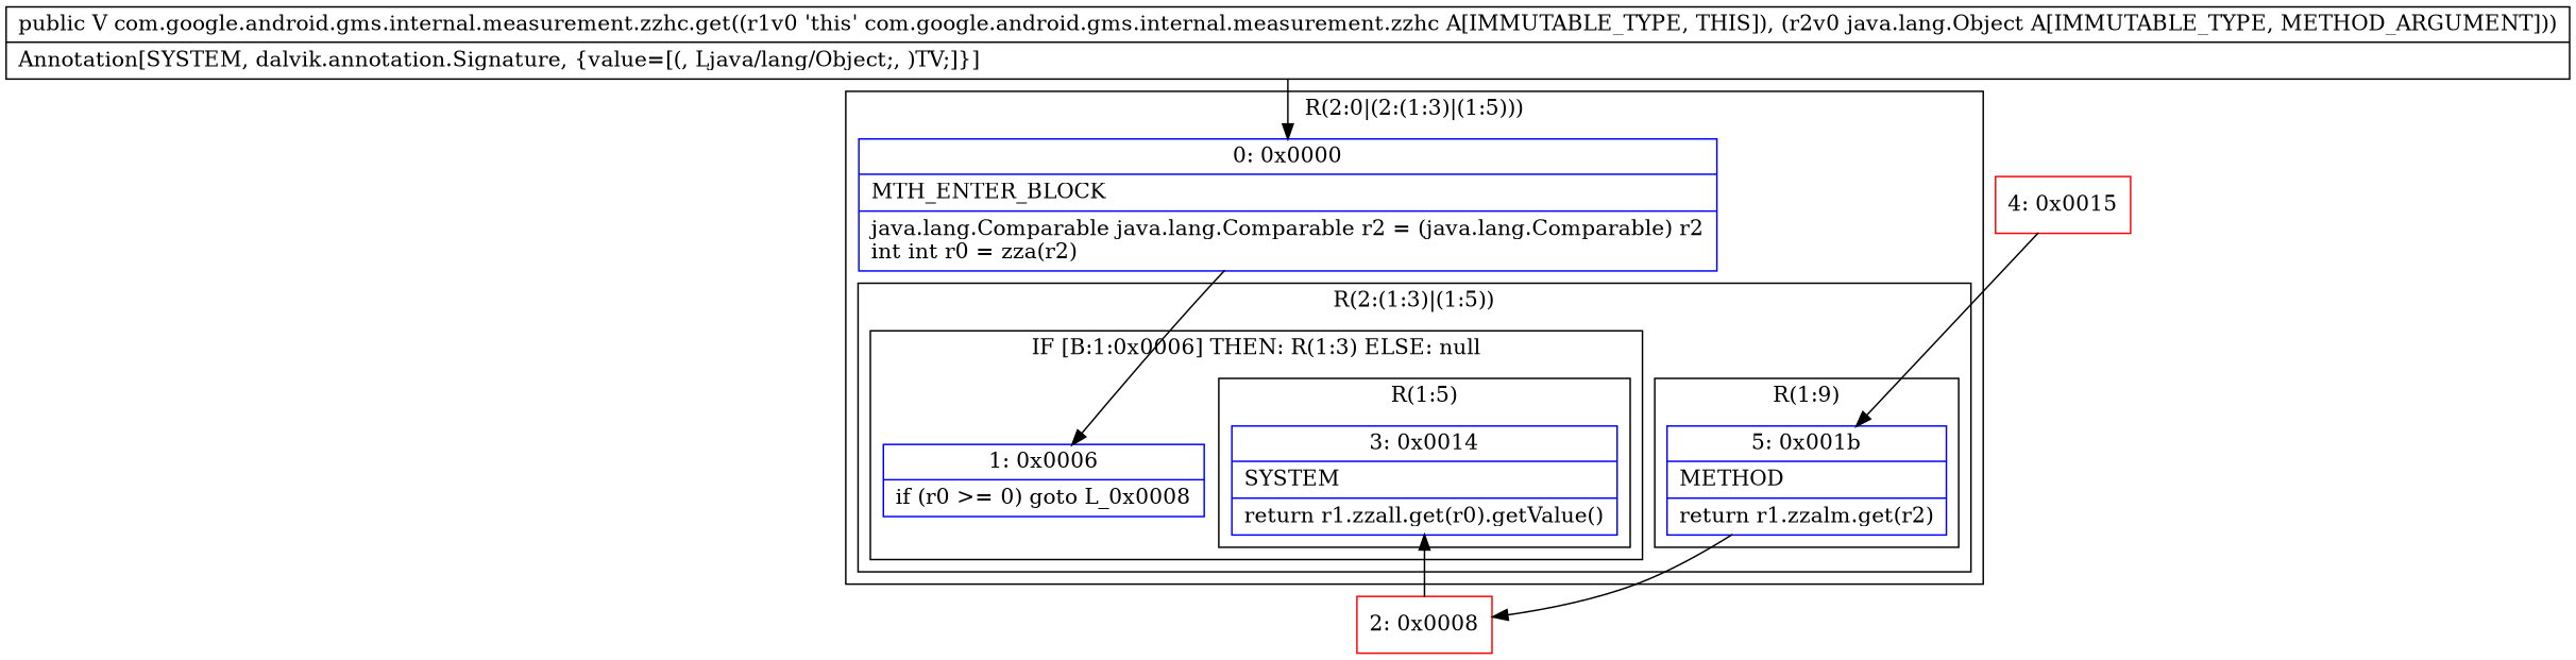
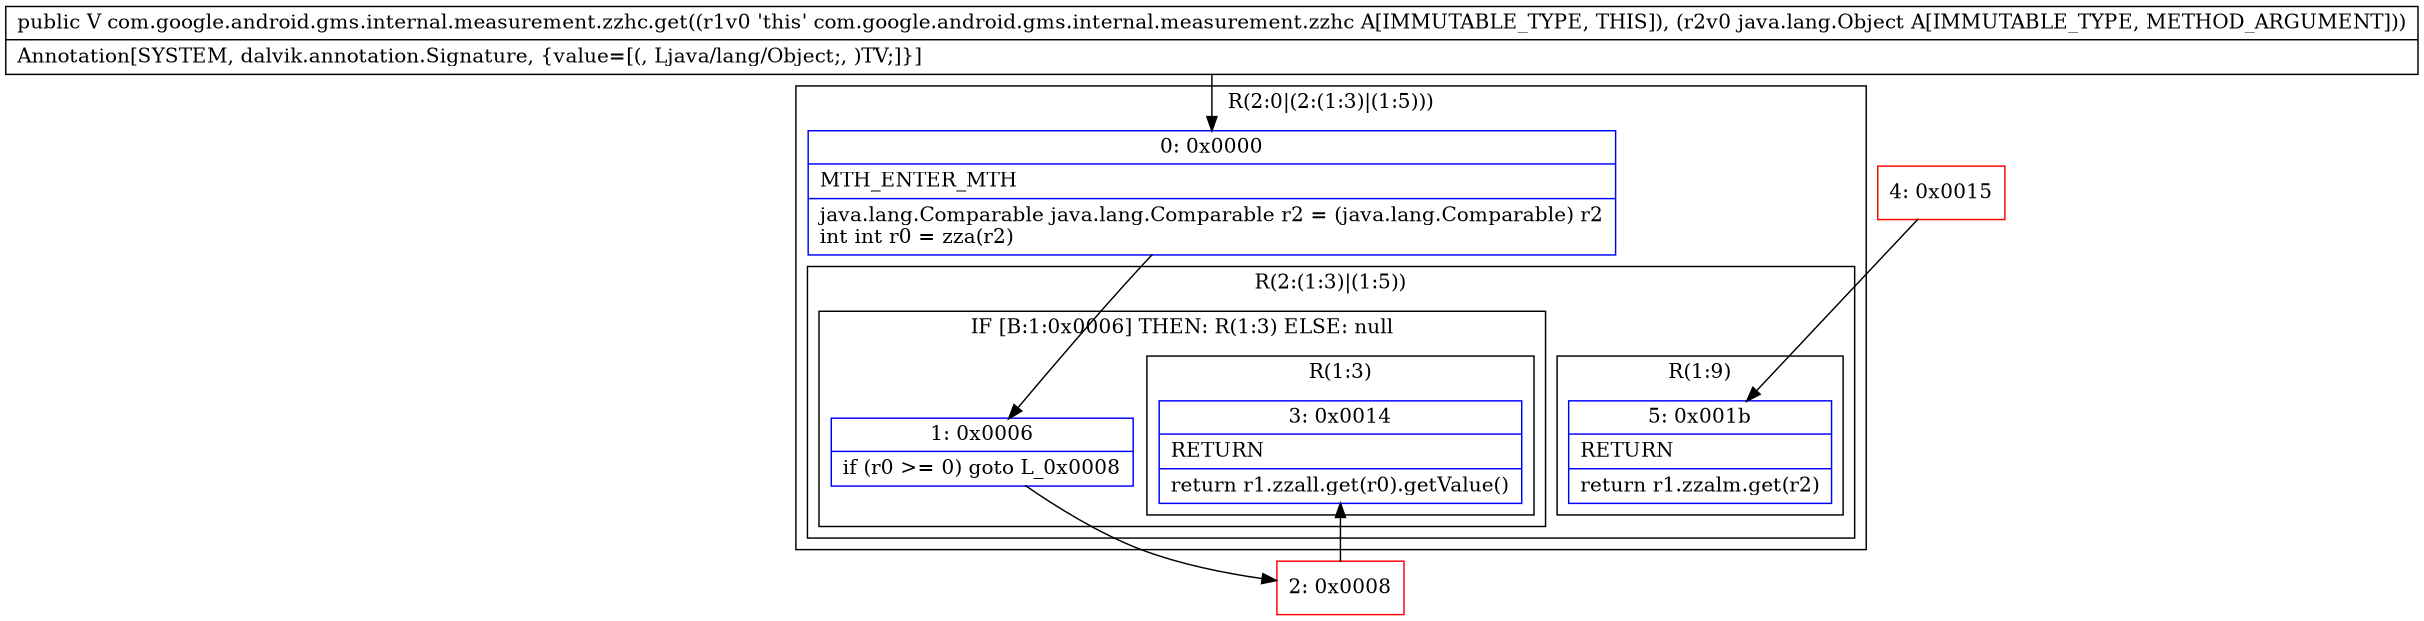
  digraph {
    node [color=blue shape=record]
-   n1 [label="{3\:\ 0x0014|SYSTEM\l|return r1.zzall.get(r0).getValue()\l}"]
+   n1 [label="{3\:\ 0x0014|RETURN\l|return r1.zzall.get(r0).getValue()\l}"]
    n2 [label="{1\:\ 0x0006|if (r0 \>= 0) goto L_0x0008\l}"]
-   n3 [label="{5\:\ 0x001b|METHOD\l|return r1.zzalm.get(r2)\l}"]
-   n4 [label="{0\:\ 0x0000|MTH_ENTER_BLOCK\l|java.lang.Comparable java.lang.Comparable r2 = (java.lang.Comparable) r2\lint int r0 = zza(r2)\l}"]
+   n3 [label="{5\:\ 0x001b|RETURN\l|return r1.zzalm.get(r2)\l}"]
+   n4 [label="{0\:\ 0x0000|MTH_ENTER_MTH\l|java.lang.Comparable java.lang.Comparable r2 = (java.lang.Comparable) r2\lint int r0 = zza(r2)\l}"]
    n5 [color=red label="{2\:\ 0x0008}"]
    n6 [color=red label="{4\:\ 0x0015}"]
    n7 [label="{public V com.google.android.gms.internal.measurement.zzhc.get((r1v0 'this' com.google.android.gms.internal.measurement.zzhc A[IMMUTABLE_TYPE, THIS]), (r2v0 java.lang.Object A[IMMUTABLE_TYPE, METHOD_ARGUMENT]))  | Annotation[SYSTEM, dalvik.annotation.Signature, \{value=[(, Ljava\/lang\/Object;, )TV;]\}]\l}" color=""]
    subgraph cluster_1 {
      label="R(2:0|(2:(1:3)|(1:5)))"
      n4
      subgraph cluster_2 {
        label="R(2:(1:3)|(1:5))"
        subgraph cluster_3 {
          label="IF [B:1:0x0006] THEN: R(1:3) ELSE: null"
          n2
          subgraph cluster_4 {
-           label="R(1:5)"
+           label="R(1:3)"
            n1
          }
        }
        subgraph cluster_5 {
          label="R(1:9)"
          n3
        }
      }
    }
-   n3 -> n5
+   n2 -> n5
    n4 -> n2
    n5 -> n1
    n6 -> n3
    n7 -> n4
  }
